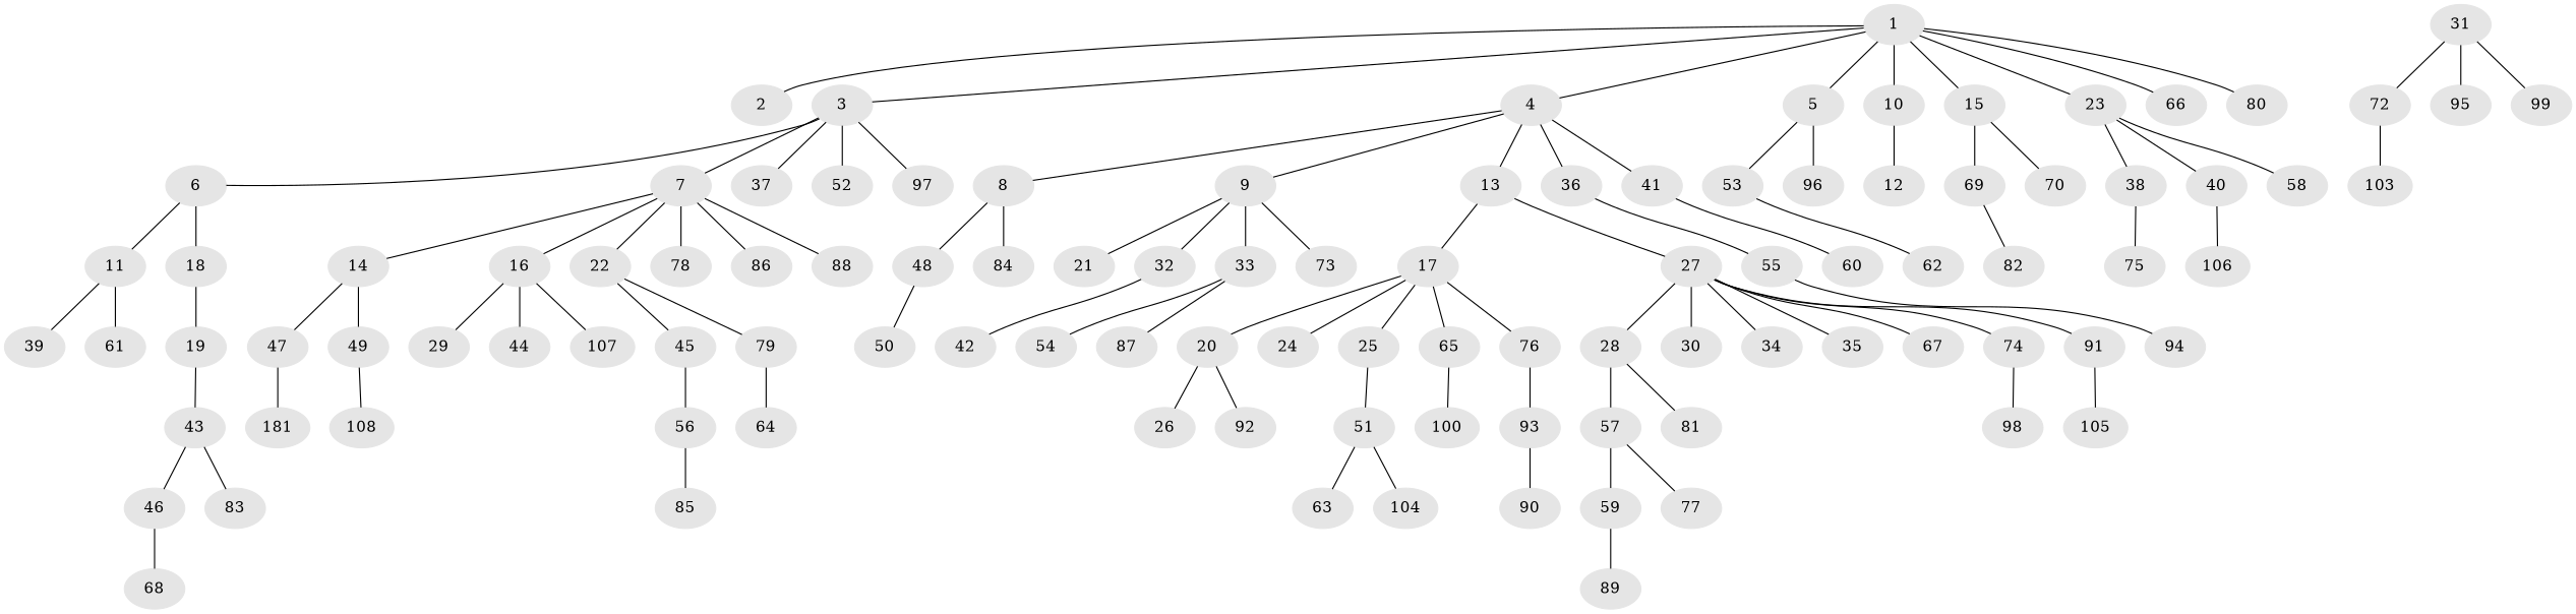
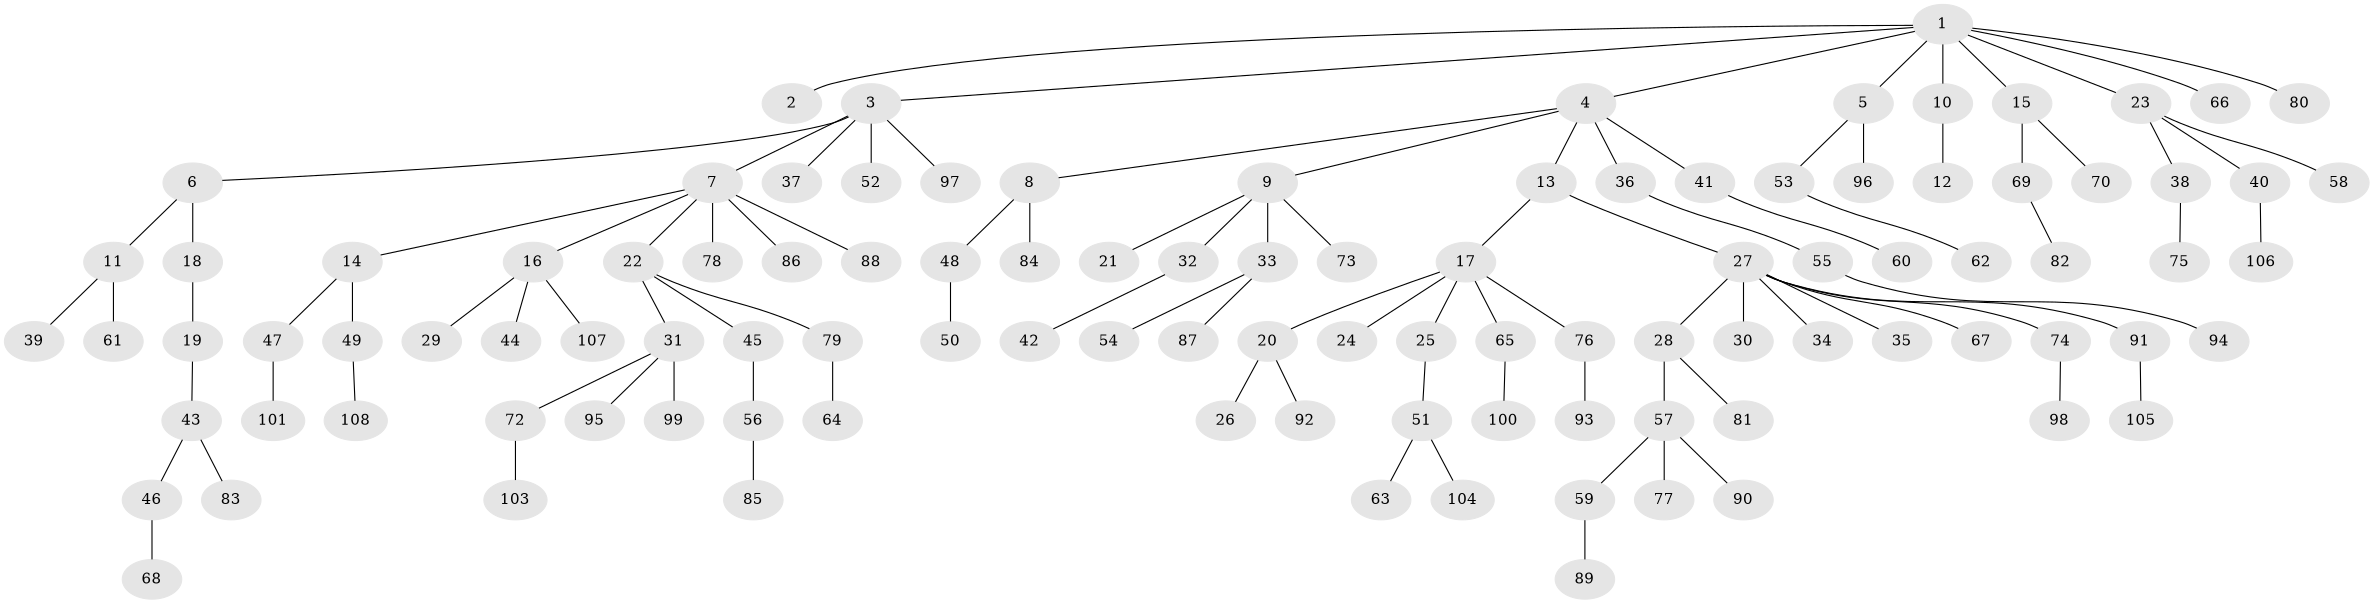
  graph {
    node [color=gray90 style=filled]
    1
    2
    3
    4
    5
    10
    15
    23
    66
    80
    6
    7
    37
    52
    97
    8
    9
    13
    36
    41
    53
    96
    12
    69
    70
    38
    40
    58
    11
    18
    14
    16
    22
    78
    86
    88
    48
    84
    21
    32
    33
    73
    17
    27
    55
    60
    62
    39
    61
    19
    47
    49
    29
    44
    107
    31
    45
    79
    50
    42
    54
    87
    20
    24
    25
    65
    76
    28
    30
    34
    35
    67
    74
    91
-   101 [label=181]
+   101
    108
    82
    26
    92
    51
    100
    93
    43
    46
    83
    72
    95
    99
    56
    64
    75
    106
    63
    104
    57
    81
    98
    105
    59
    77
    90
    103
    94
    68
    85
    89
    1 -- 2
    1 -- 3
    1 -- 4
    1 -- 5
    1 -- 10
    1 -- 15
    1 -- 23
    1 -- 66
    1 -- 80
    3 -- 6
    3 -- 7
    3 -- 37
    3 -- 52
    3 -- 97
    4 -- 8
    4 -- 9
    4 -- 13
    4 -- 36
    4 -- 41
    5 -- 53
    5 -- 96
    10 -- 12
    15 -- 69
    15 -- 70
    23 -- 38
    23 -- 40
    23 -- 58
    6 -- 11
    6 -- 18
    7 -- 14
    7 -- 16
    7 -- 22
    7 -- 78
    7 -- 86
    7 -- 88
    8 -- 48
    8 -- 84
    9 -- 21
    9 -- 32
    9 -- 33
    9 -- 73
    13 -- 17
    13 -- 27
    36 -- 55
    41 -- 60
    53 -- 62
    69 -- 82
    38 -- 75
    40 -- 106
    11 -- 39
    11 -- 61
    18 -- 19
    14 -- 47
    14 -- 49
    16 -- 29
    16 -- 44
    16 -- 107
+   22 -- 31
    22 -- 45
    22 -- 79
    48 -- 50
    32 -- 42
    33 -- 54
    33 -- 87
    17 -- 20
    17 -- 24
    17 -- 25
    17 -- 65
    17 -- 76
    27 -- 28
    27 -- 30
    27 -- 34
    27 -- 35
    27 -- 67
    27 -- 74
    27 -- 91
    55 -- 94
    19 -- 43
    47 -- 101
    49 -- 108
    31 -- 72
    31 -- 95
    31 -- 99
    45 -- 56
    79 -- 64
    20 -- 26
    20 -- 92
    25 -- 51
    65 -- 100
    76 -- 93
    28 -- 57
    28 -- 81
    74 -- 98
    91 -- 105
    51 -- 63
    51 -- 104
    43 -- 46
    43 -- 83
    46 -- 68
    72 -- 103
    56 -- 85
    57 -- 59
    57 -- 77
-   93 -- 90
+   57 -- 90
    59 -- 89
  }
